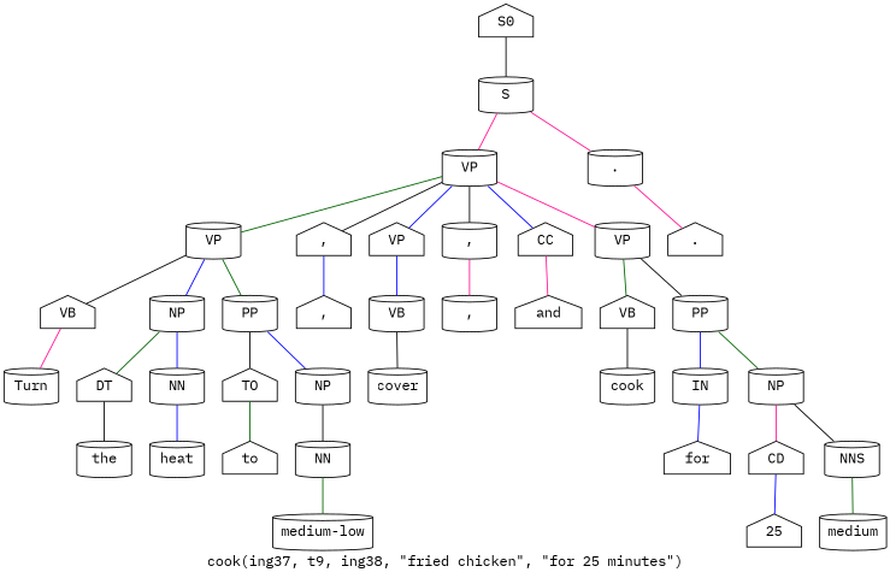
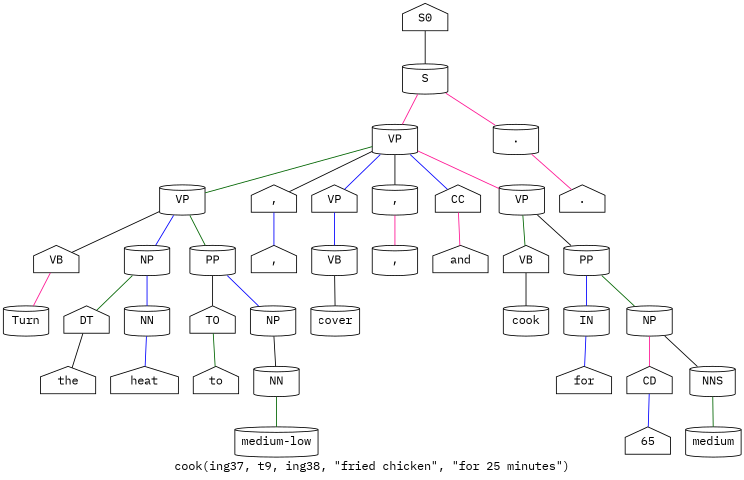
  graph {
    fontname="IBM Plex Mono"
    label="cook(ing37, t9, ing38, \"fried chicken\", \"for 25 minutes\")"
    node [fontname="IBM Plex Mono" shape=cylinder]
    edge [color=black fontname="IBM Plex Mono"]
    n1 [label=S0 shape=house]
    n2 [label=S]
    n3 [label=VP]
    n4 [label="."]
    n5 [label=VP]
    n6 [label="," shape=house]
    n7 [label=VP shape=house]
    n8 [label=","]
    n9 [label=CC shape=house]
    n10 [label=VP]
    n11 [label="." shape=house]
    n12 [label=VB shape=house]
    n13 [label=NP]
    n14 [label=PP]
    n15 [label="," shape=house]
    n16 [label=VB]
    n17 [label=","]
    n18 [label=and shape=house]
    n19 [label=VB shape=house]
    n20 [label=PP]
    n21 [label=Turn]
    n22 [label=DT shape=house]
    n23 [label=NN]
    n24 [label=TO shape=house]
    n25 [label=NP]
-   n26 [label=the]
-   n27 [label=heat]
+   n26 [label=the shape=house]
+   n27 [label=heat shape=house]
    n28 [label=to shape=house]
    n29 [label=NN]
    n30 [label="medium-low"]
    n31 [label=cover]
    n32 [label=cook]
    n33 [label=IN]
    n34 [label=NP]
    n35 [label=for shape=house]
    n36 [label=CD shape=house]
    n37 [label=NNS]
-   n38 [label=25 shape=house]
+   n38 [label=65 shape=house]
    n39 [label=medium]
    n1 -- n2
    n2 -- n3 [color=deeppink]
    n2 -- n4 [color=deeppink]
    n3 -- n5 [color=darkgreen]
    n3 -- n6
    n3 -- n7 [color=blue]
    n3 -- n8
    n3 -- n9 [color=blue]
    n3 -- n10 [color=deeppink]
    n4 -- n11 [color=deeppink]
    n5 -- n12
    n5 -- n13 [color=blue]
    n5 -- n14 [color=darkgreen]
    n6 -- n15 [color=blue]
    n7 -- n16 [color=blue]
    n8 -- n17 [color=deeppink]
    n9 -- n18 [color=deeppink]
    n10 -- n19 [color=darkgreen]
    n10 -- n20
    n12 -- n21 [color=deeppink]
    n13 -- n22 [color=darkgreen]
    n13 -- n23 [color=blue]
    n14 -- n24
    n14 -- n25 [color=blue]
    n16 -- n31
    n19 -- n32
    n20 -- n33 [color=blue]
    n20 -- n34 [color=darkgreen]
    n22 -- n26
    n23 -- n27 [color=blue]
    n24 -- n28 [color=darkgreen]
    n25 -- n29
    n29 -- n30 [color=darkgreen]
    n33 -- n35 [color=blue]
    n34 -- n36 [color=deeppink]
    n34 -- n37
    n36 -- n38 [color=blue]
    n37 -- n39 [color=darkgreen]
  }
